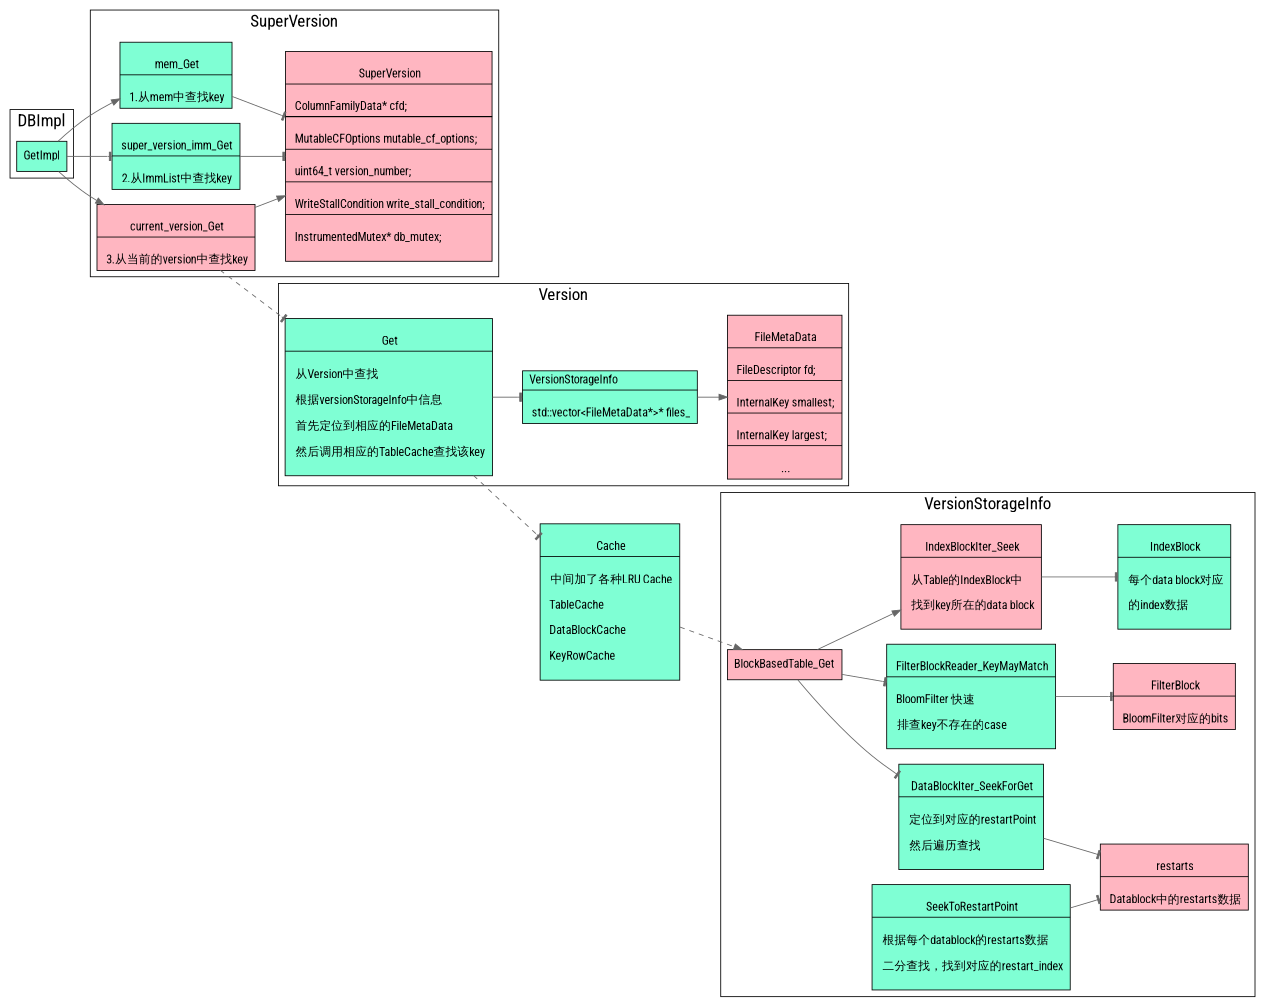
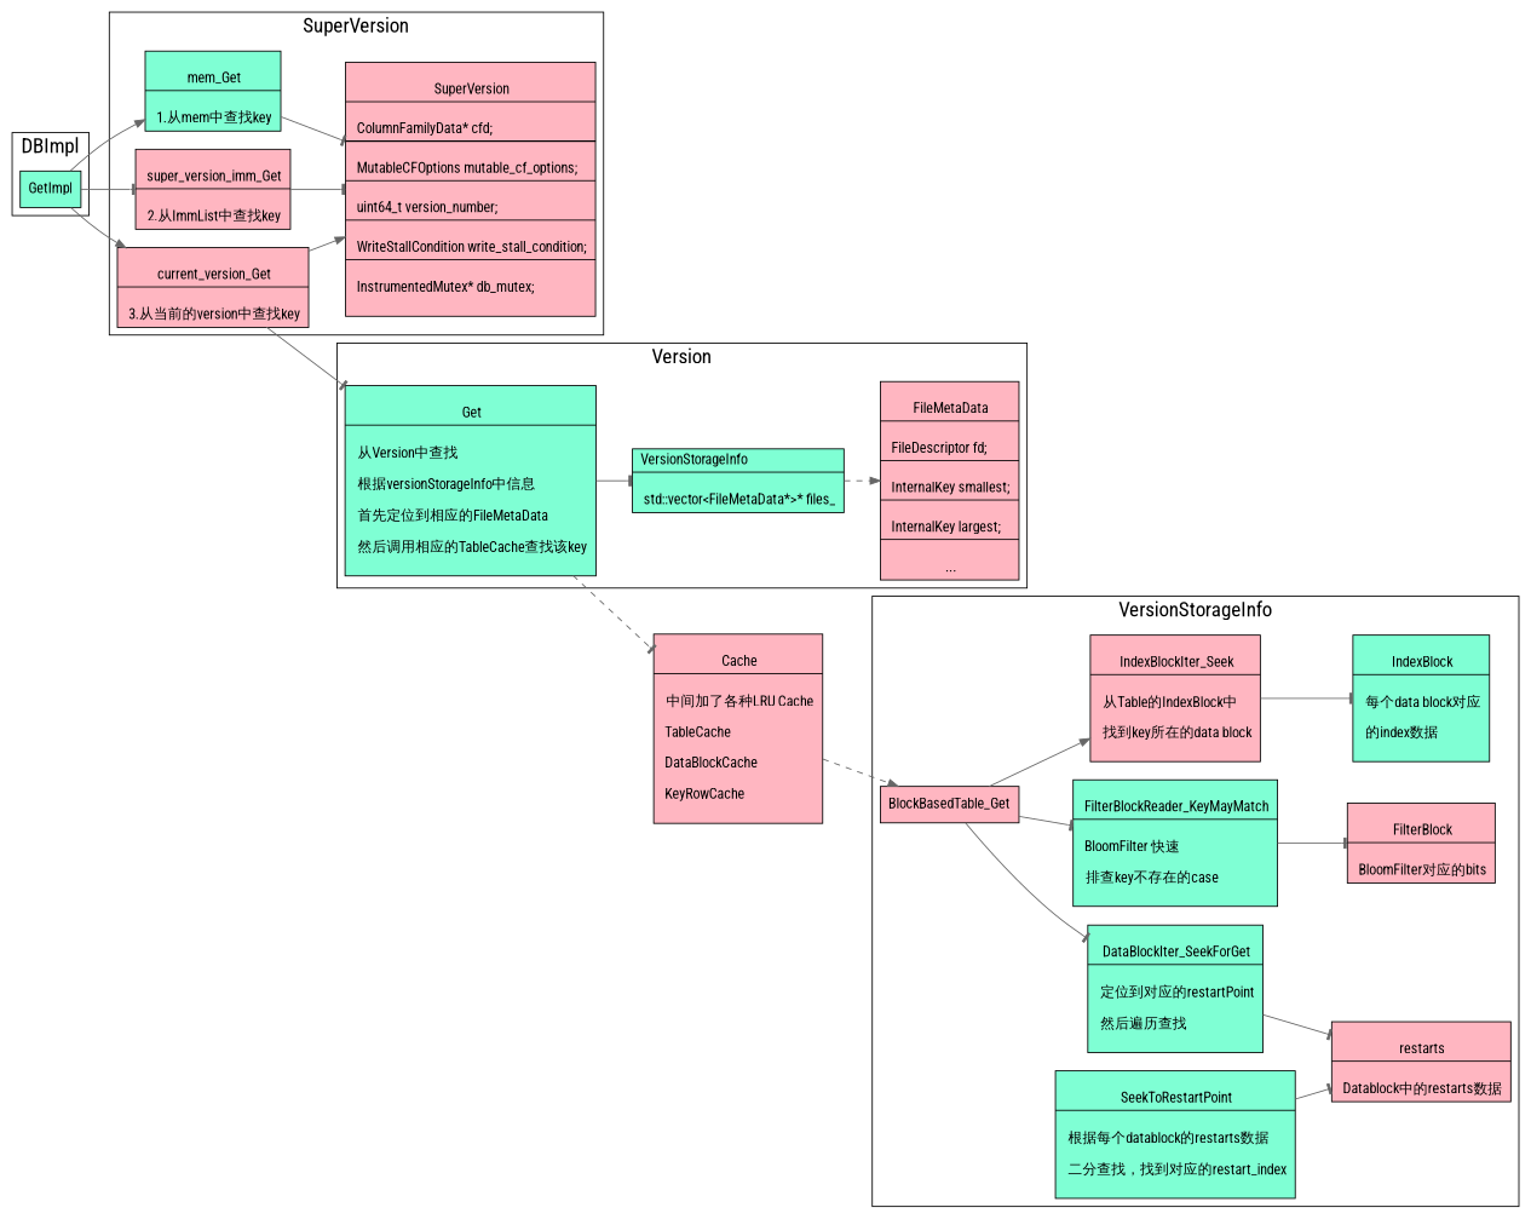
  digraph {
    fontname="Roboto Condensed"
    newrank=true
    rankdir=LR
    node [fillcolor=aquamarine fontname="Roboto Condensed" shape=record style=filled]
    edge [arrowhead=tee color=gray40 fontname="Roboto Condensed"]
    n1 [fillcolor=lightpink label="{{\n        IndexBlockIter_Seek|\n        从Table的IndexBlock中\l \n        找到key所在的data block\l\n      }}"]
    BlockBasedTable_Get [fillcolor=lightpink shape=box]
    n3 [label="{{\n        DataBlockIter_SeekForGet|\n        定位到对应的restartPoint\l\n        然后遍历查找\l\n      }}"]
    n4 [label="{{\n        FilterBlockReader_KeyMayMatch|\n        BloomFilter 快速\l \n        排查key不存在的case\l\n      }}"]
    n5 [label="{{\n        IndexBlock|\n        每个data block对应\l \n        的index数据\l\n      }}"]
    n6 [label="{{\n        SeekToRestartPoint|\n        根据每个datablock的restarts数据\l\n        二分查找，找到对应的restart_index\l\n      }}"]
    n7 [fillcolor=lightpink label="{{\n        FilterBlock|\n        BloomFilter对应的bits\n      }}"]
    n8 [fillcolor=lightpink label="{{\n        restarts|\n        Datablock中的restarts数据\n      }}"]
    n9 [label="{{\n        Get|\n        从Version中查找\l\n        根据versionStorageInfo中信息\l\n        首先定位到相应的FileMetaData\l\n        然后调用相应的TableCache查找该key\l\n      }}"]
    n10 [label="VersionStorageInfo\l|\n        std::vector\<FileMetaData*\>* files_\n      "]
    n11 [fillcolor=lightpink label="{{\n        FileMetaData|\n          FileDescriptor fd;\l|\n          InternalKey smallest;\l|\n          InternalKey largest;\l|\n          ...\n      }}"]
    n12 [label="{{\n        mem_Get|\n        1.从mem中查找key\n      }}"]
    n13 [fillcolor=lightpink label="{{\n        SuperVersion|\n          ColumnFamilyData* cfd;\l|\n          <mem> MemTable* mem;\l|\n          <imm> MemTableListVersion* imm;\l|\n          <current> Version* current;\l|\n          MutableCFOptions mutable_cf_options;\l|\n          uint64_t version_number;\l|\n          WriteStallCondition write_stall_condition;\l|\n          InstrumentedMutex* db_mutex;\l\n      }}"]
-   n14 [label="{{\n        super_version_imm_Get|\n        2.从ImmList中查找key\n      }}"]
+   n14 [fillcolor=lightpink label="{{\n        super_version_imm_Get|\n        2.从ImmList中查找key\n      }}"]
    n15 [fillcolor=lightpink label="{{\n        current_version_Get|\n        3.从当前的version中查找key\n      }}"]
    GetImpl [shape=box]
-   n17 [label="{{\n      Cache|\n      中间加了各种LRU Cache\l\n      TableCache\l \n      DataBlockCache\l\n      KeyRowCache\l\n    }}"]
+   n17 [fillcolor=lightpink label="{{\n      Cache|\n      中间加了各种LRU Cache\l\n      TableCache\l \n      DataBlockCache\l\n      KeyRowCache\l\n    }}"]
    subgraph cluster_1 {
      fontsize=20
      label=VersionStorageInfo
      n1
      BlockBasedTable_Get
      n3
      n4
      n5
      n6
      n7
      n8
    }
    subgraph cluster_2 {
      fontsize=20
      label=Version
      n9
      n10
      n11
    }
    subgraph cluster_3 {
      fontsize=20
      label=SuperVersion
      n12
      n13
      n14
      n15
    }
    subgraph cluster_4 {
      fontsize=20
      label=DBImpl
      GetImpl
    }
    n1 -> n5
    BlockBasedTable_Get -> n1 [arrowhead=normal]
    BlockBasedTable_Get -> n3
    BlockBasedTable_Get -> n4
    n3 -> n8
    n4 -> n7
    n6 -> n8
    n9 -> n10
    n9 -> n17 [style=dashed]
-   n10 -> n11 [arrowhead=normal]
+   n10 -> n11 [arrowhead=normal style=dashed]
    n12 -> n13 [headport=mem]
    n14 -> n13 [headport=imm]
-   n15 -> n9 [style=dashed]
+   n15 -> n9
    n15 -> n13 [arrowhead=normal]
    GetImpl -> n12 [arrowhead=normal]
    GetImpl -> n14
    GetImpl -> n15 [arrowhead=normal]
    n17 -> BlockBasedTable_Get [arrowhead=normal style=dashed]
  }
